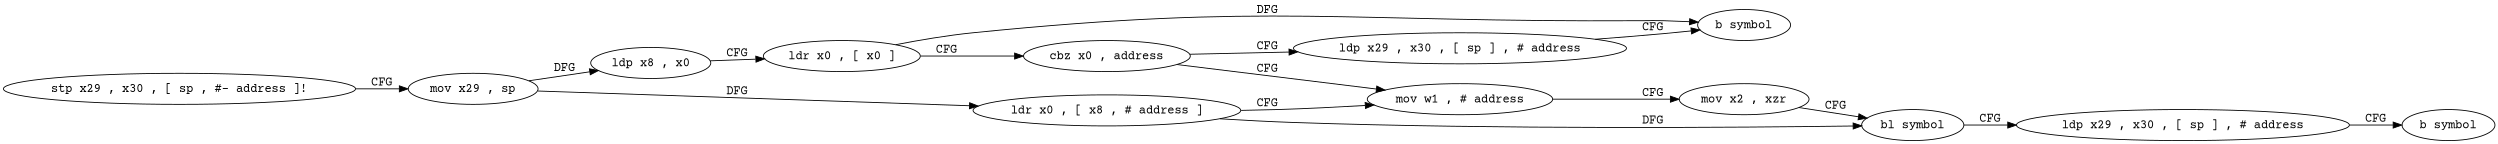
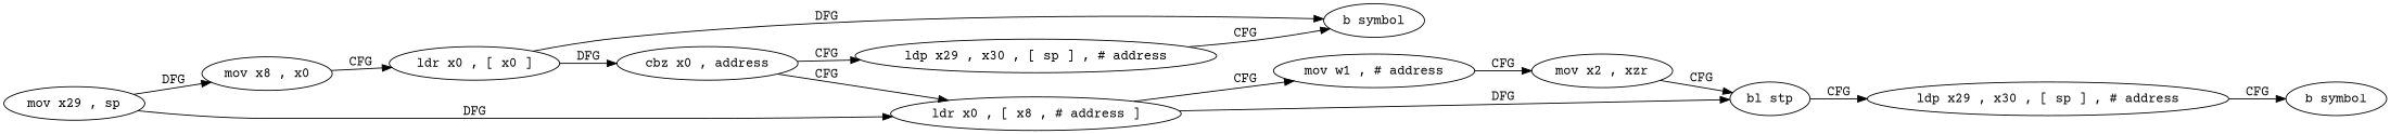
  digraph {
    fontname="Courier Prime"
    rankdir=LR
    node [fontname="Courier Prime"]
    edge [fontname="Courier Prime"]
-   n1 [label="stp x29 , x30 , [ sp , #- address ]!"]
    n2 [label="mov x29 , sp"]
-   n3 [label="ldp x8 , x0"]
+   n3 [label="mov x8 , x0"]
    n4 [label="ldr x0 , [ x8 , # address ]"]
    n5 [label="ldr x0 , [ x0 ]"]
    n6 [label="cbz x0 , address"]
    n7 [label="b symbol"]
    n8 [label="mov w1 , # address"]
-   n9 [label="bl symbol"]
+   n9 [label="bl stp"]
    n10 [label="ldp x29 , x30 , [ sp ] , # address"]
    n11 [label="mov x2 , xzr"]
    n12 [label="ldp x29 , x30 , [ sp ] , # address"]
    n13 [label="b symbol"]
-   n1 -> n2 [label=CFG]
    n2 -> n3 [label=DFG]
    n2 -> n4 [label=DFG]
    n3 -> n5 [label=CFG]
    n4 -> n8 [label=CFG]
    n4 -> n9 [label=DFG]
-   n5 -> n6 [label=CFG]
+   n5 -> n6 [label=DFG]
    n5 -> n7 [label=DFG]
-   n6 -> n8 [label=CFG]
+   n6 -> n4 [label=CFG]
    n6 -> n10 [label=CFG]
    n8 -> n11 [label=CFG]
    n9 -> n12 [label=CFG]
    n10 -> n7 [label=CFG]
    n11 -> n9 [label=CFG]
    n12 -> n13 [label=CFG]
  }
